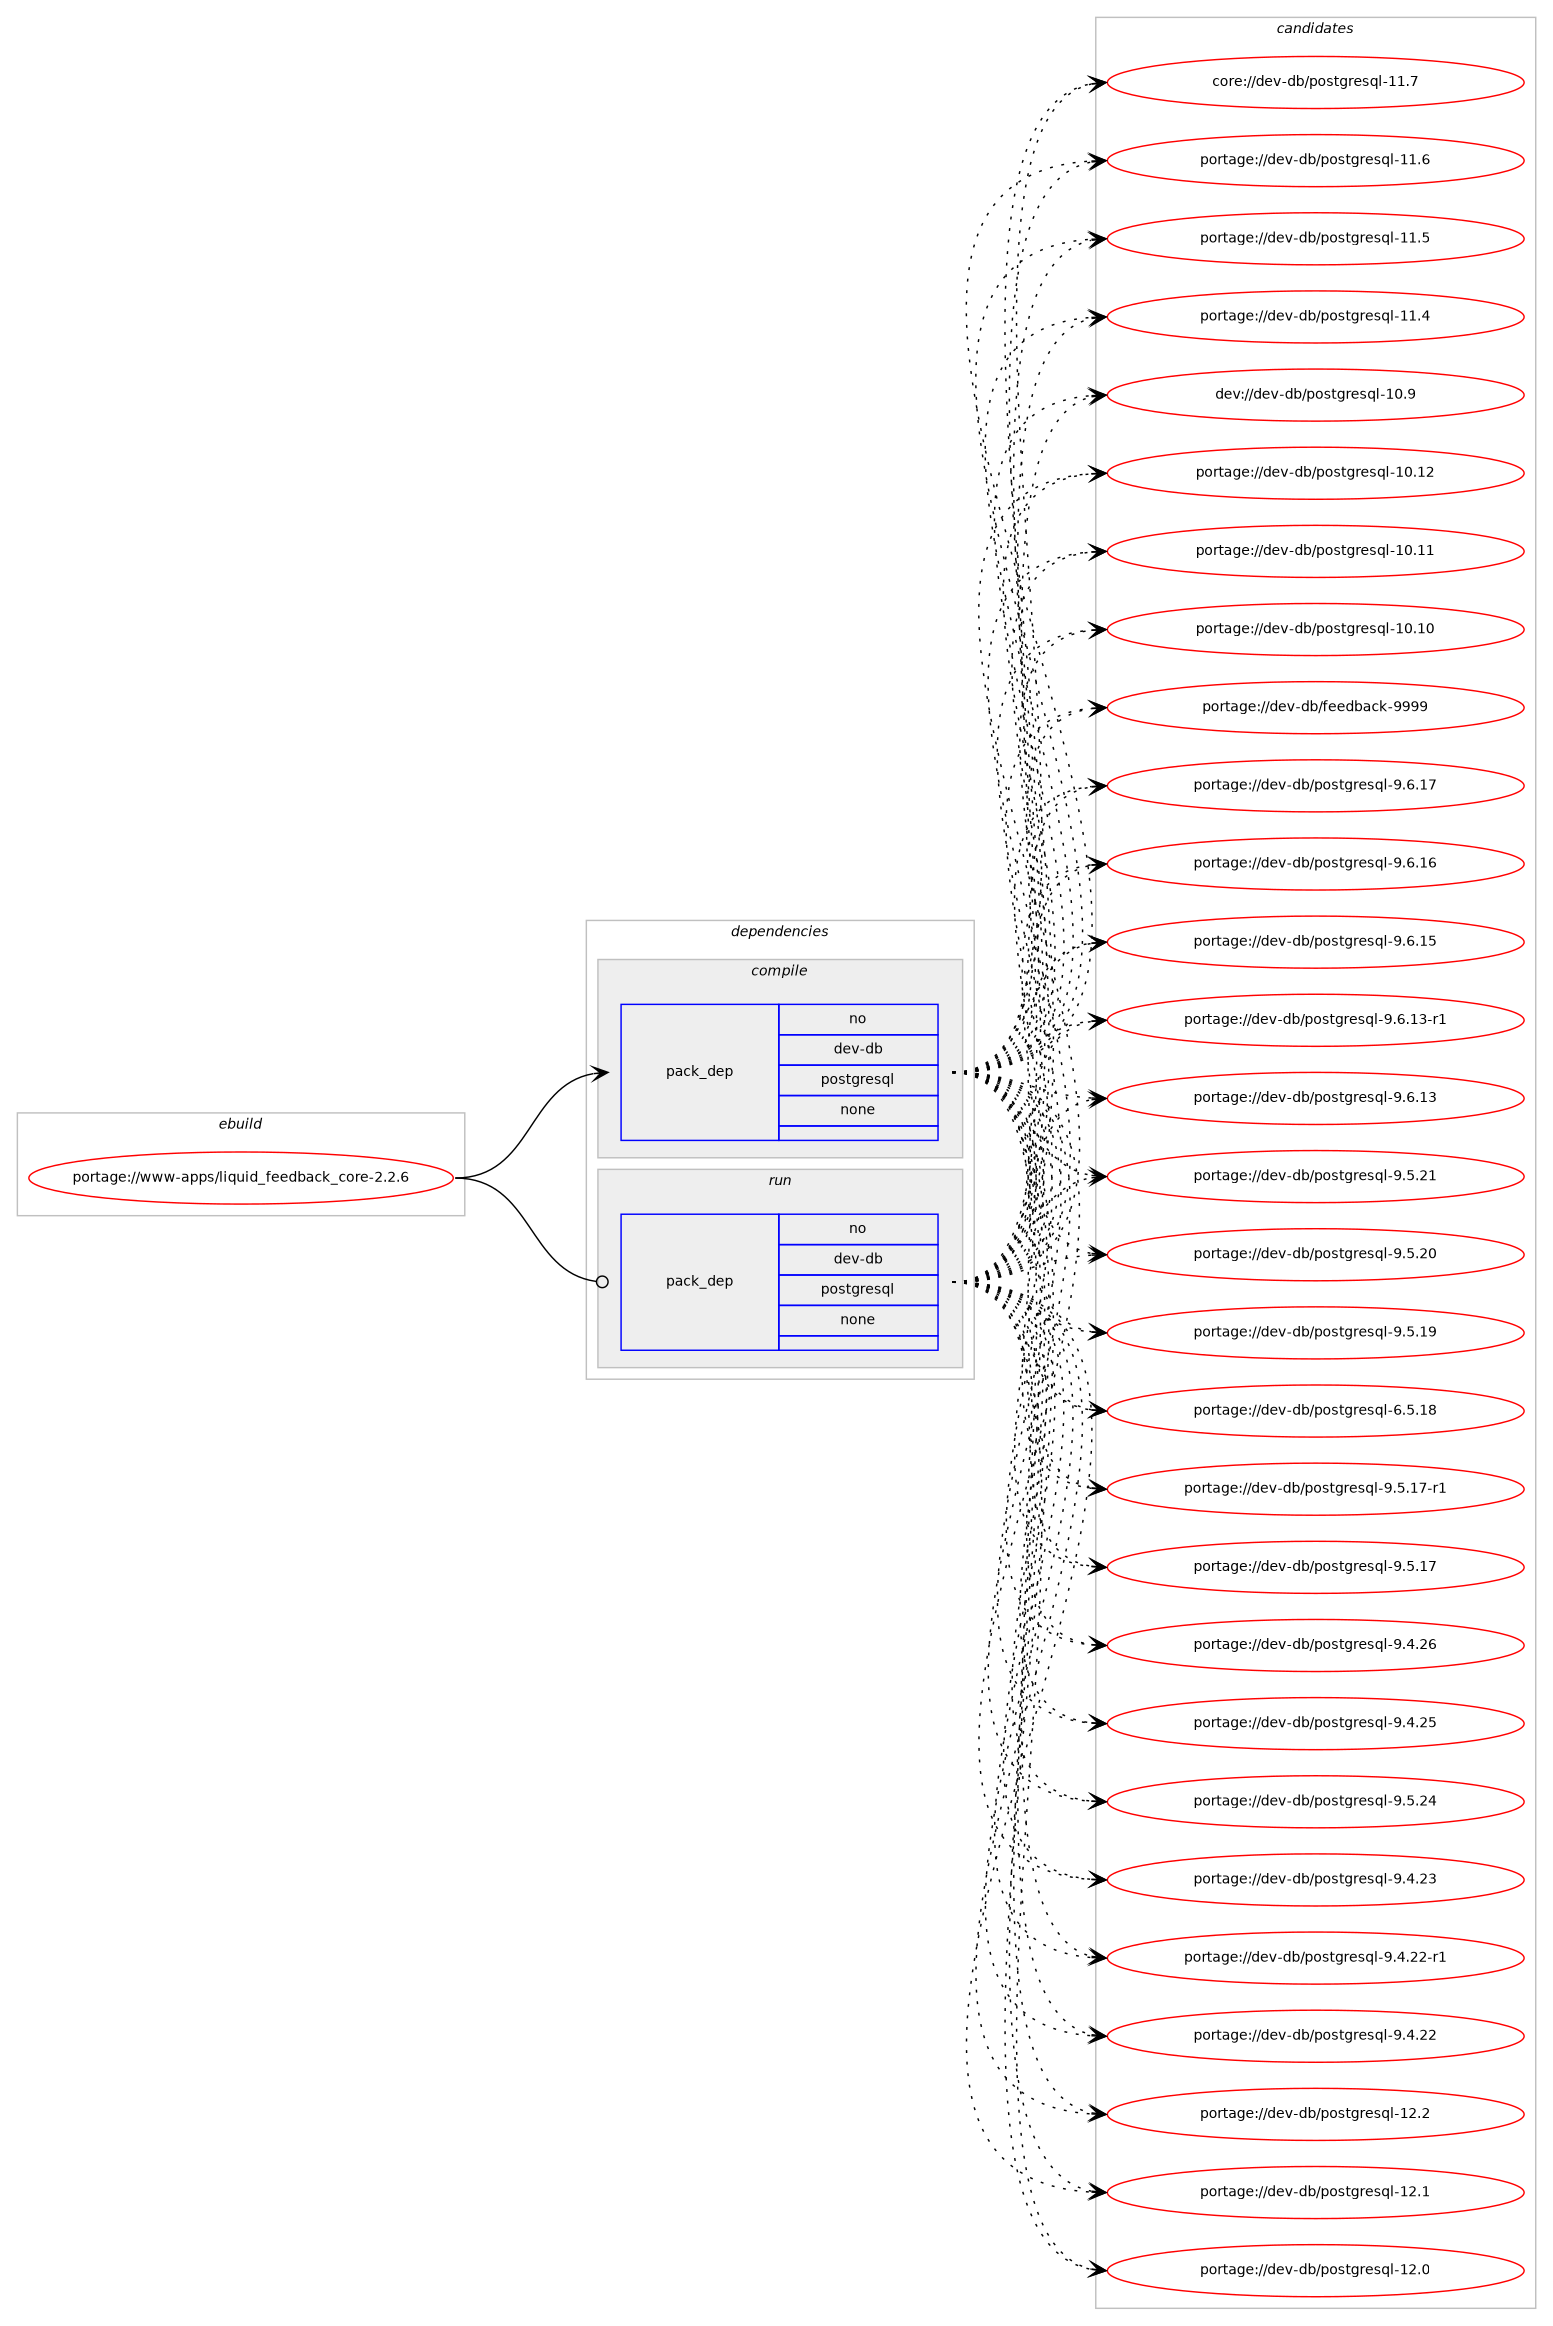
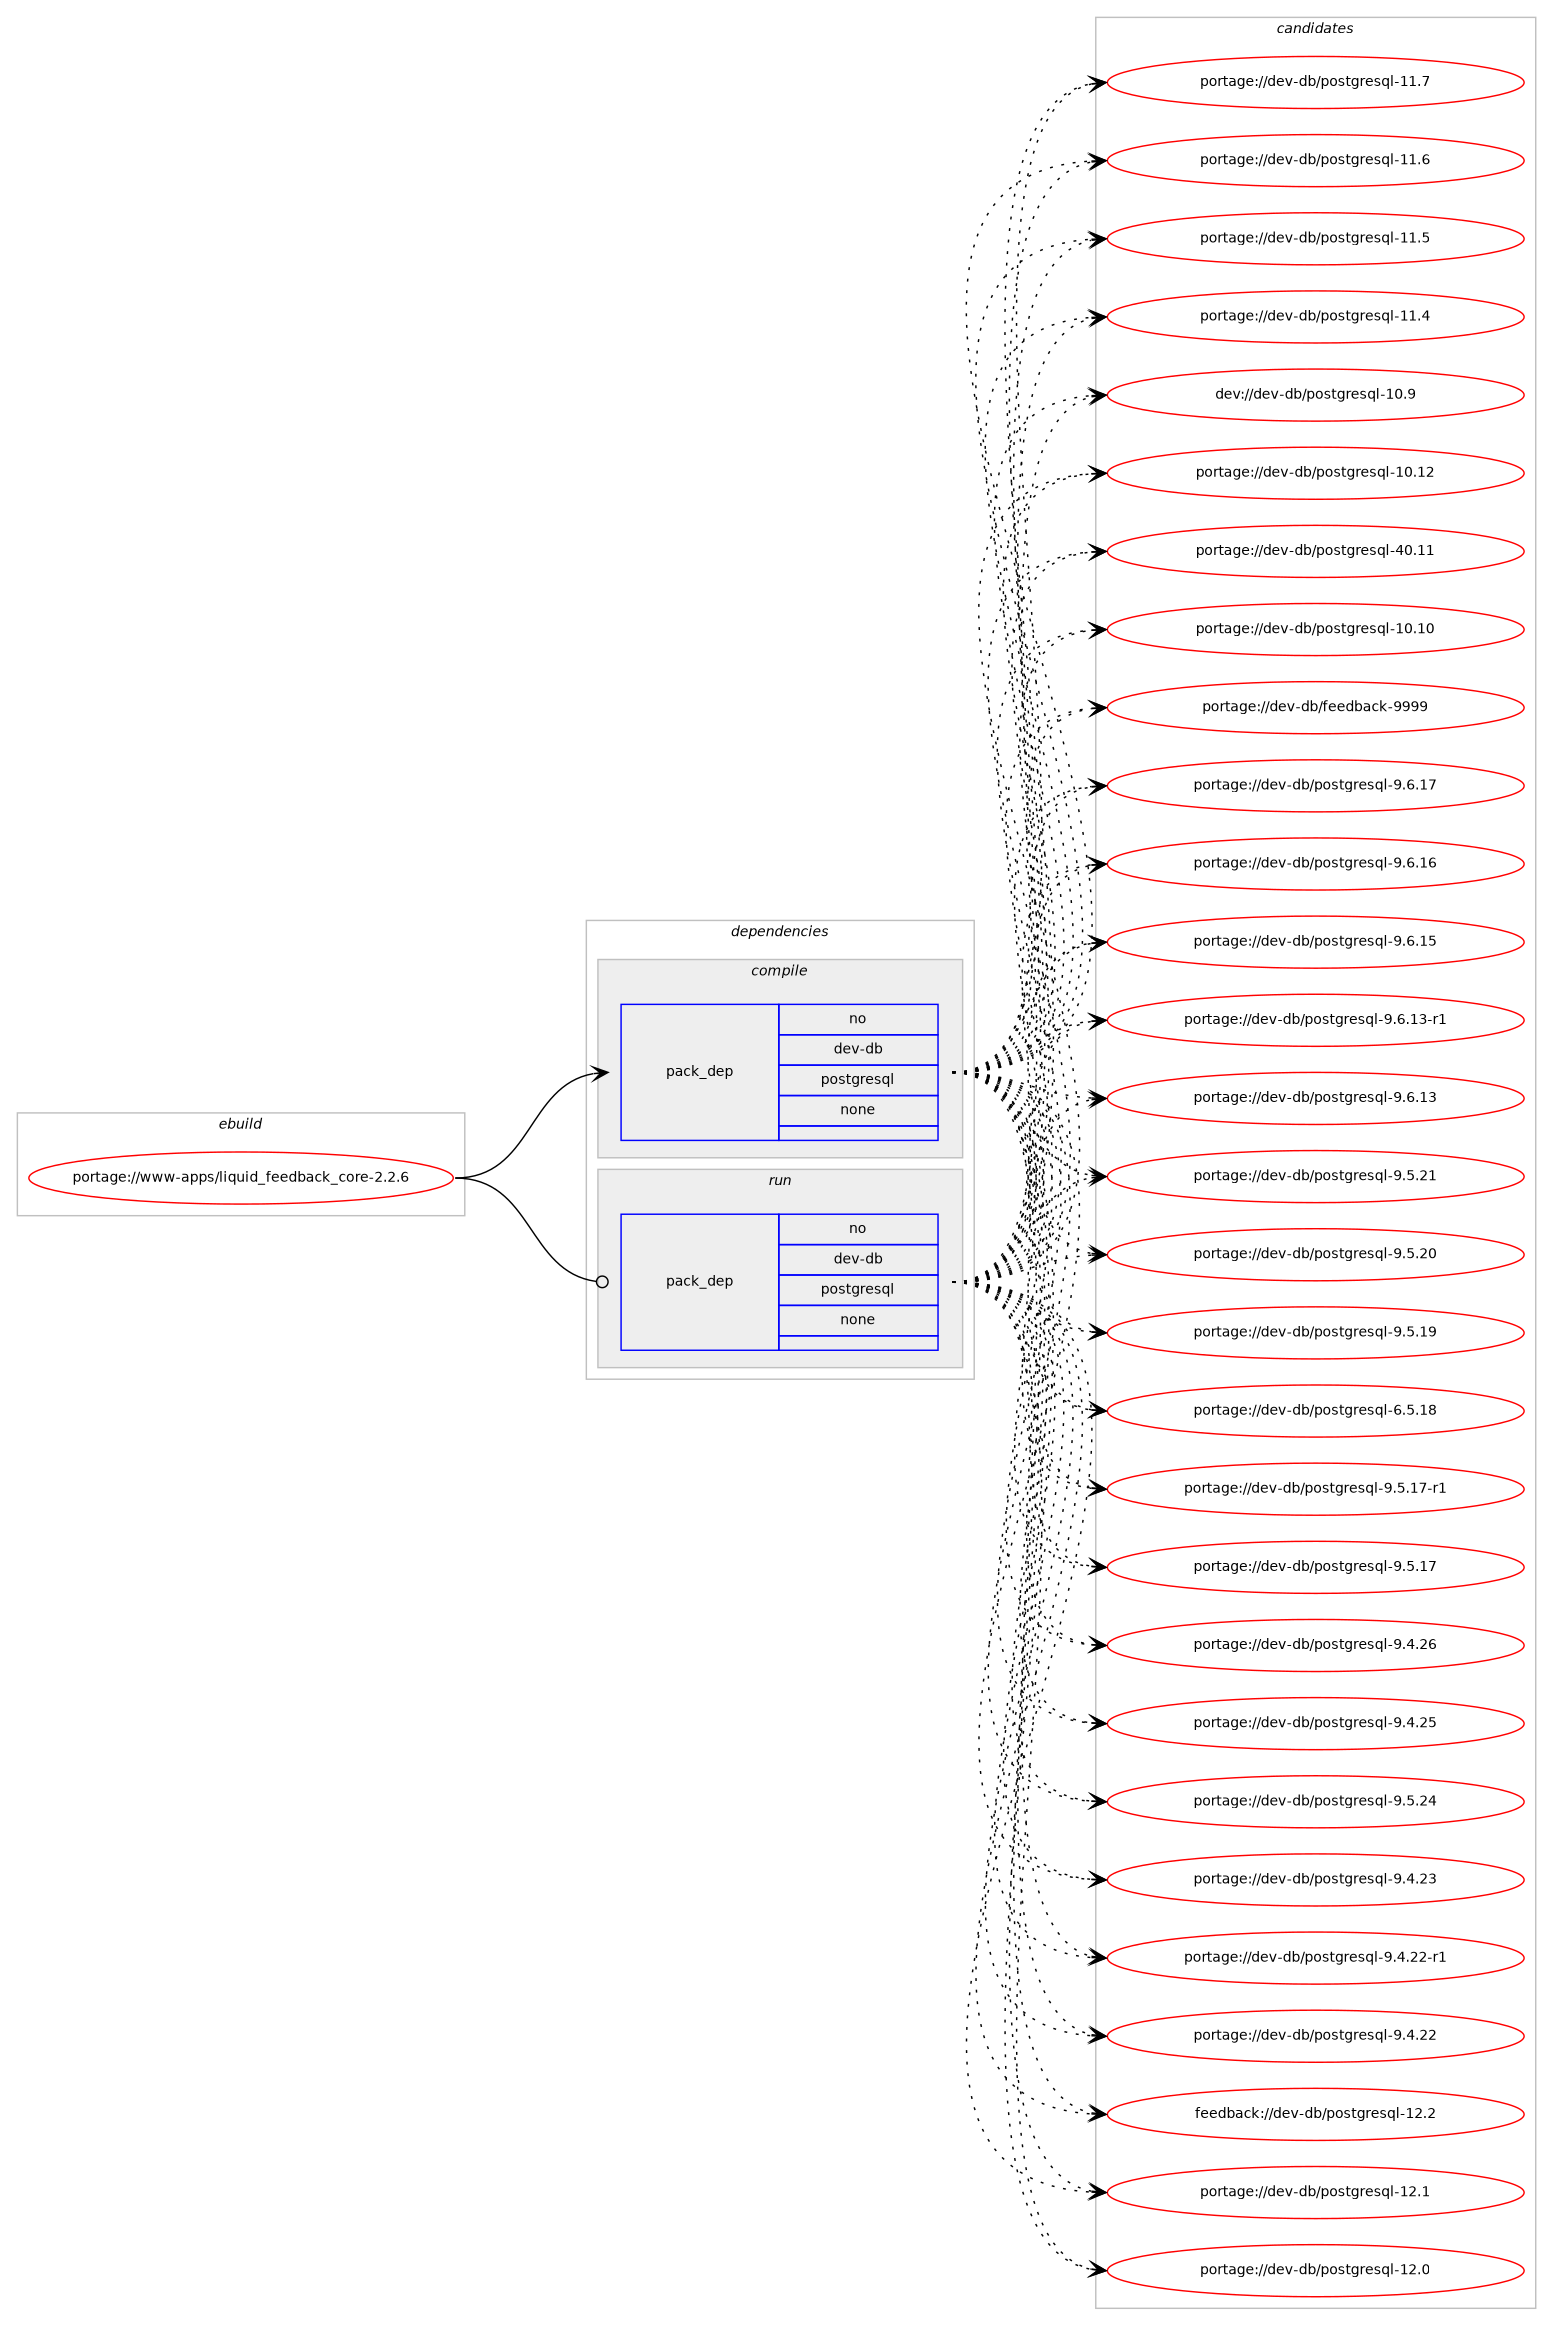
  digraph {
    compound=true
    concentrate=true
    fontname=Helvetica
    fontsize=10
    newrank=true
    rankdir=LR
    ranksep=1.5
    node [color=red fontname=Helvetica fontsize=10]
    edge [arrowhead=vee headport=w style=dotted tailport=e weight=100]
    n1 [label="portage://www-apps/liquid_feedback_core-2.2.6" width=4]
    n2 [color=blue label=<<TABLE BORDER="0" CELLBORDER="1" CELLSPACING="0" CELLPADDING="4" WIDTH="220"><TR><TD ROWSPAN="6" CELLPADDING="30">pack_dep</TD></TR><TR><TD WIDTH="110">no</TD></TR><TR><TD>dev-db</TD></TR><TR><TD>postgresql</TD></TR><TR><TD>none</TD></TR><TR><TD></TD></TR></TABLE>> shape=none]
    n3 [color=blue label=<<TABLE BORDER="0" CELLBORDER="1" CELLSPACING="0" CELLPADDING="4" WIDTH="220"><TR><TD ROWSPAN="6" CELLPADDING="30">pack_dep</TD></TR><TR><TD WIDTH="110">no</TD></TR><TR><TD>dev-db</TD></TR><TR><TD>postgresql</TD></TR><TR><TD>none</TD></TR><TR><TD></TD></TR></TABLE>> shape=none]
    n4 [label="portage://dev-db/feedback-9999" width=4]
    n5 [label="portage://dev-db/postgresql-9.6.17" width=4]
    n6 [label="portage://dev-db/postgresql-9.6.16" width=4]
    n7 [label="portage://dev-db/postgresql-9.6.15" width=4]
    n8 [label="portage://dev-db/postgresql-9.6.13-r1" width=4]
    n9 [label="portage://dev-db/postgresql-9.6.13" width=4]
    n10 [label="portage://dev-db/postgresql-9.5.21" width=4]
    n11 [label="portage://dev-db/postgresql-9.5.20" width=4]
    n12 [label="portage://dev-db/postgresql-9.5.19" width=4]
    n13 [label="portage://dev-db/postgresql-6.5.18" width=4]
    n14 [label="portage://dev-db/postgresql-9.5.17-r1" width=4]
    n15 [label="portage://dev-db/postgresql-9.5.17" width=4]
    n16 [label="portage://dev-db/postgresql-9.4.26" width=4]
    n17 [label="portage://dev-db/postgresql-9.4.25" width=4]
    n18 [label="portage://dev-db/postgresql-9.5.24" width=4]
    n19 [label="portage://dev-db/postgresql-9.4.23" width=4]
    n20 [label="portage://dev-db/postgresql-9.4.22-r1" width=4]
    n21 [label="portage://dev-db/postgresql-9.4.22" width=4]
-   n22 [label="portage://dev-db/postgresql-12.2" width=4]
+   n22 [label="feedback://dev-db/postgresql-12.2" width=4]
    n23 [label="portage://dev-db/postgresql-12.1" width=4]
    n24 [label="portage://dev-db/postgresql-12.0" width=4]
-   n25 [label="core://dev-db/postgresql-11.7" width=4]
+   n25 [label="portage://dev-db/postgresql-11.7" width=4]
    n26 [label="portage://dev-db/postgresql-11.6" width=4]
    n27 [label="portage://dev-db/postgresql-11.5" width=4]
    n28 [label="portage://dev-db/postgresql-11.4" width=4]
    n29 [label="dev://dev-db/postgresql-10.9" width=4]
    n30 [label="portage://dev-db/postgresql-10.12" width=4]
-   n31 [label="portage://dev-db/postgresql-10.11" width=4]
+   n31 [label="portage://dev-db/postgresql-40.11" width=4]
    n32 [label="portage://dev-db/postgresql-10.10" width=4]
    subgraph cluster_1 {
      color=gray
      label=<<i>ebuild</i>>
      rank=same
      n1
    }
    subgraph cluster_2 {
      color=gray
      label=<<i>dependencies</i>>
      subgraph cluster_3 {
        color=gray
        fillcolor="#eeeeee"
        label=<<i>compile</i>>
        style=filled
        subgraph sub_4 {
          color=gray
          fillcolor="#eeeeee"
          label=<<i>compile</i>>
          style=filled
          n2
        }
      }
      subgraph cluster_5 {
        color=gray
        fillcolor="#eeeeee"
        label=<<i>compile and run</i>>
        style=filled
      }
      subgraph cluster_6 {
        color=gray
        fillcolor="#eeeeee"
        label=<<i>run</i>>
        style=filled
        subgraph sub_7 {
          color=gray
          fillcolor="#eeeeee"
          label=<<i>run</i>>
          style=filled
          n3
        }
      }
    }
    subgraph cluster_8 {
      color=gray
      label=<<i>candidates</i>>
      rank=same
      subgraph sub_9 {
        color=black
        label=<<i>candidates</i>>
        nodesep=1
        rank=same
        n4
        n5
        n6
        n7
        n8
        n9
        n10
        n11
        n12
        n13
        n14
        n15
        n16
        n17
        n18
        n19
        n20
        n21
        n22
        n23
        n24
        n25
        n26
        n27
        n28
        n29
        n30
        n31
        n32
      }
      subgraph sub_10 {
        color=black
        label=<<i>candidates</i>>
        nodesep=1
        rank=same
        n4
        n5
        n6
        n7
        n8
        n9
        n10
        n11
        n12
        n13
        n14
        n15
        n16
        n17
        n18
        n19
        n20
        n21
        n22
        n23
        n24
        n25
        n26
        n27
        n28
        n29
        n30
        n31
        n32
      }
    }
    n1 -> n2 [style=solid weight=20]
    n1 -> n3 [arrowhead=odot style=solid weight=20]
    n2 -> n4
    n2 -> n5
    n2 -> n6
    n2 -> n7
    n2 -> n8
    n2 -> n9
    n2 -> n10
    n2 -> n11
    n2 -> n12
    n2 -> n13
    n2 -> n14
    n2 -> n15
    n2 -> n16
    n2 -> n17
    n2 -> n18
    n2 -> n19
    n2 -> n20
    n2 -> n21
    n2 -> n22
    n2 -> n23
    n2 -> n24
    n2 -> n25
    n2 -> n26
    n2 -> n27
    n2 -> n28
    n2 -> n29
    n2 -> n30
    n2 -> n31
    n2 -> n32
    n3 -> n4
    n3 -> n5
    n3 -> n6
    n3 -> n7
    n3 -> n8
    n3 -> n9
    n3 -> n10
    n3 -> n11
    n3 -> n12
    n3 -> n13
    n3 -> n14
    n3 -> n15
    n3 -> n16
    n3 -> n17
    n3 -> n18
    n3 -> n19
    n3 -> n20
    n3 -> n21
    n3 -> n22
    n3 -> n23
    n3 -> n24
    n3 -> n25
    n3 -> n26
    n3 -> n27
    n3 -> n28
    n3 -> n29
    n3 -> n30
    n3 -> n31
    n3 -> n32
  }
